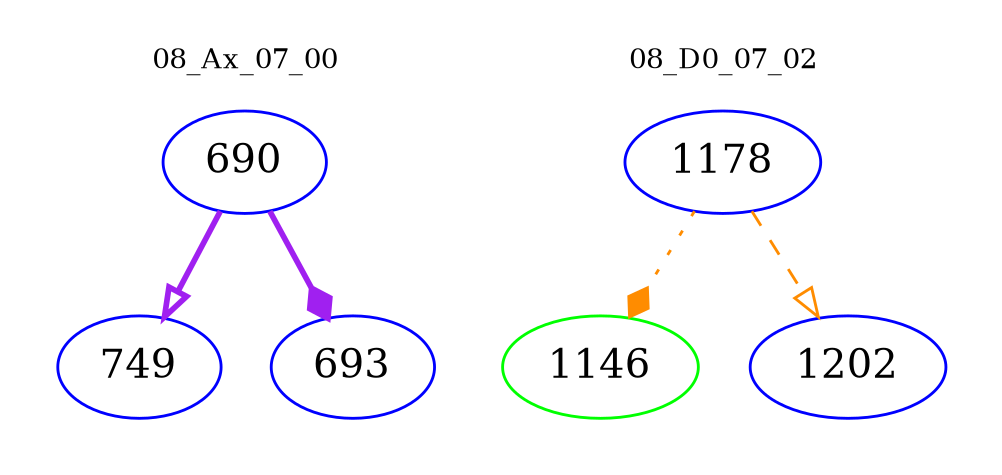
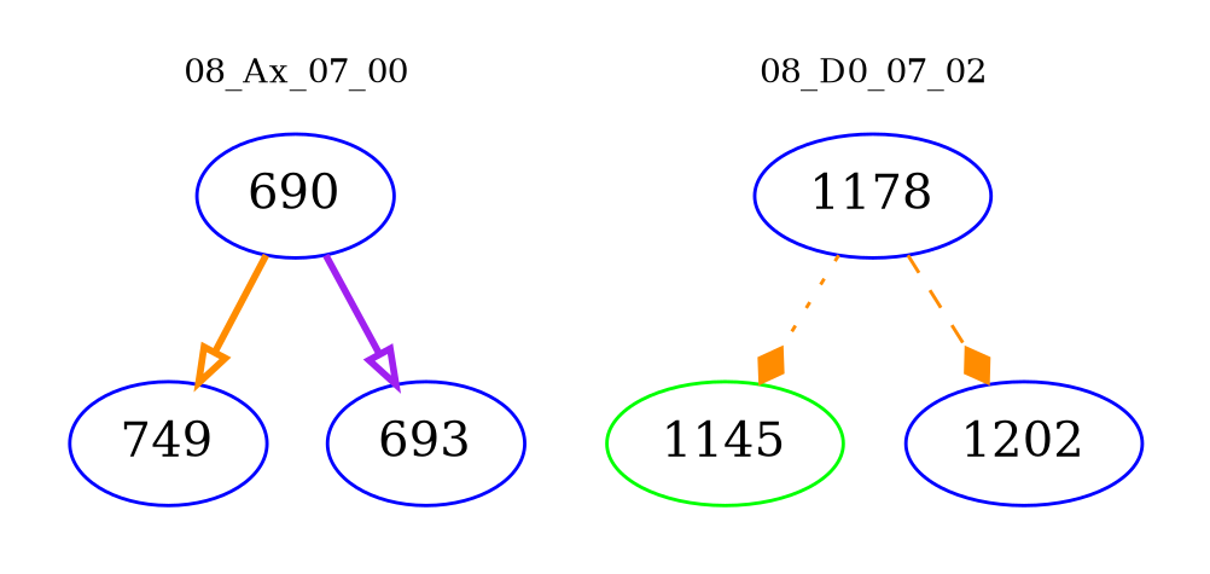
  digraph {
    node [color=blue]
    edge [arrowhead=onormal color=purple style=bold]
    n1 [label=690]
    n2 [label=749]
    n3 [label=693]
    n4 [label=1178]
-   n5 [color=green label=1146]
+   n5 [color=green label=1145]
    n6 [label=1202]
    subgraph cluster_1 {
      color=white
      fontsize=10
      label="08_Ax_07_00"
      n1
      n2
      n3
    }
    subgraph cluster_2 {
      color=white
      fontsize=10
      label="08_D0_07_02"
      n4
      n5
      n6
    }
-   n1 -> n2
-   n1 -> n3 [arrowhead=diamond]
+   n1 -> n2 [color=darkorange]
+   n1 -> n3
    n4 -> n5 [arrowhead=diamond color=darkorange style=dotted]
-   n4 -> n6 [color=darkorange style=dashed]
+   n4 -> n6 [arrowhead=diamond color=darkorange style=dashed]
  }
